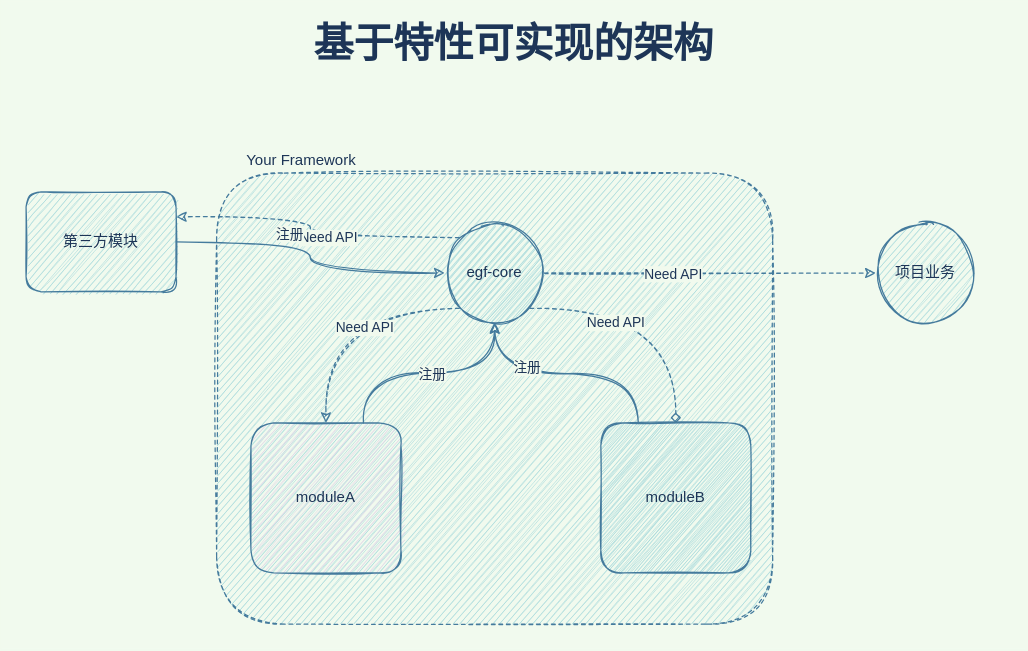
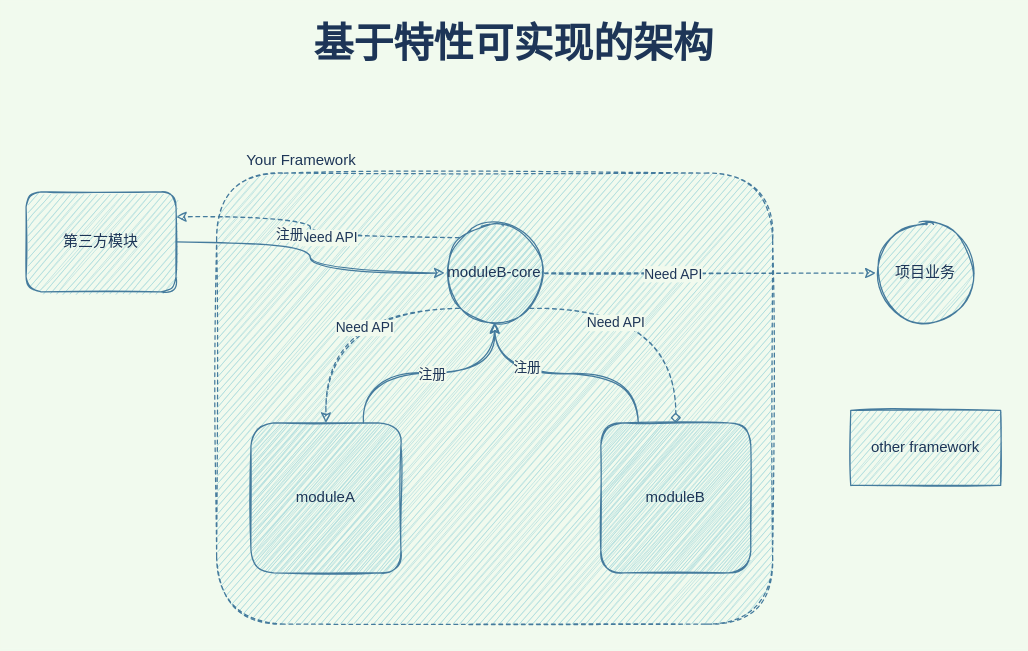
  <mxCell id="0" />
  <mxCell id="1" parent="0" />
  <mxCell id="2" value="" style="rounded=1;whiteSpace=wrap;html=1;dashed=1;sketch=1;fillColor=#A8DADC;strokeColor=#457B9D;fontColor=#1D3557;" parent="1" vertex="1"><mxGeometry x="172.5" y="138" width="445" height="361" as="geometry" /></mxCell>
  <mxCell id="3" style="edgeStyle=orthogonalEdgeStyle;curved=1;rounded=0;orthogonalLoop=1;jettySize=auto;html=1;dashed=1;sketch=1;labelBackgroundColor=#F1FAEE;strokeColor=#457B9D;fontColor=#1D3557;" parent="1" source="9" target="17" edge="1"><mxGeometry relative="1" as="geometry"><mxPoint x="680" y="218" as="targetPoint" /></mxGeometry></mxCell>
  <mxCell id="4" value="Need API" style="edgeLabel;html=1;align=center;verticalAlign=middle;resizable=0;points=[];sketch=1;labelBackgroundColor=#F1FAEE;fontColor=#1D3557;" parent="3" vertex="1" connectable="0"><mxGeometry x="-0.232" relative="1" as="geometry"><mxPoint as="offset" /></mxGeometry></mxCell>
  <mxCell id="5" style="edgeStyle=orthogonalEdgeStyle;curved=1;rounded=0;orthogonalLoop=1;jettySize=auto;html=1;entryX=0.5;entryY=0;entryDx=0;entryDy=0;dashed=1;exitX=1;exitY=1;exitDx=0;exitDy=0;sketch=1;labelBackgroundColor=#F1FAEE;strokeColor=#457B9D;fontColor=#1D3557;endArrow=diamond;" parent="1" source="9" target="15" edge="1"><mxGeometry relative="1" as="geometry" /></mxCell>
  <mxCell id="6" value="Need API" style="edgeLabel;html=1;align=center;verticalAlign=middle;resizable=0;points=[];sketch=1;labelBackgroundColor=#F1FAEE;fontColor=#1D3557;" parent="5" vertex="1" connectable="0"><mxGeometry x="-0.161" y="5" relative="1" as="geometry"><mxPoint x="-18.29" y="16.67" as="offset" /></mxGeometry></mxCell>
  <mxCell id="7" style="edgeStyle=orthogonalEdgeStyle;curved=1;rounded=0;orthogonalLoop=1;jettySize=auto;html=1;exitX=0;exitY=0;exitDx=0;exitDy=0;entryX=1;entryY=0.25;entryDx=0;entryDy=0;dashed=1;sketch=1;labelBackgroundColor=#F1FAEE;strokeColor=#457B9D;fontColor=#1D3557;" parent="1" source="9" target="21" edge="1"><mxGeometry relative="1" as="geometry" /></mxCell>
  <mxCell id="8" value="Need API" style="edgeLabel;html=1;align=center;verticalAlign=middle;resizable=0;points=[];sketch=1;labelBackgroundColor=#F1FAEE;fontColor=#1D3557;" parent="7" vertex="1" connectable="0"><mxGeometry x="-0.141" relative="1" as="geometry"><mxPoint as="offset" /></mxGeometry></mxCell>
- <mxCell id="9" value="egf-core" style="ellipse;whiteSpace=wrap;html=1;aspect=fixed;sketch=1;fillColor=#A8DADC;strokeColor=#457B9D;fontColor=#1D3557;" parent="1" vertex="1"><mxGeometry x="355" y="178" width="80" height="80" as="geometry" /></mxCell>
+ <mxCell id="9" value="moduleB-core" style="ellipse;whiteSpace=wrap;html=1;aspect=fixed;sketch=1;fillColor=#A8DADC;strokeColor=#457B9D;fontColor=#1D3557;" parent="1" vertex="1"><mxGeometry x="355" y="178" width="80" height="80" as="geometry" /></mxCell>
  <mxCell id="10" style="edgeStyle=orthogonalEdgeStyle;rounded=0;orthogonalLoop=1;jettySize=auto;html=1;entryX=0.5;entryY=1;entryDx=0;entryDy=0;curved=1;exitX=0.75;exitY=0;exitDx=0;exitDy=0;sketch=1;labelBackgroundColor=#F1FAEE;strokeColor=#457B9D;fontColor=#1D3557;" parent="1" source="12" target="9" edge="1"><mxGeometry relative="1" as="geometry" /></mxCell>
  <mxCell id="11" value="注册" style="edgeLabel;html=1;align=center;verticalAlign=middle;resizable=0;points=[];sketch=1;labelBackgroundColor=#F1FAEE;fontColor=#1D3557;" parent="10" vertex="1" connectable="0"><mxGeometry x="0.105" y="8" relative="1" as="geometry"><mxPoint x="-7.5" y="8" as="offset" /></mxGeometry></mxCell>
- <mxCell id="12" value="moduleA" style="rounded=1;whiteSpace=wrap;html=1;sketch=1;fillColor=#e1d5e7;strokeColor=#457B9D;fontColor=#1D3557;" parent="1" vertex="1"><mxGeometry x="200" y="338" width="120" height="120" as="geometry" /></mxCell>
+ <mxCell id="12" value="moduleA" style="rounded=1;whiteSpace=wrap;html=1;sketch=1;fillColor=#A8DADC;strokeColor=#457B9D;fontColor=#1D3557;" parent="1" vertex="1"><mxGeometry x="200" y="338" width="120" height="120" as="geometry" /></mxCell>
  <mxCell id="13" style="edgeStyle=orthogonalEdgeStyle;rounded=0;orthogonalLoop=1;jettySize=auto;html=1;curved=1;exitX=0.25;exitY=0;exitDx=0;exitDy=0;sketch=1;labelBackgroundColor=#F1FAEE;strokeColor=#457B9D;fontColor=#1D3557;" parent="1" source="15" edge="1"><mxGeometry relative="1" as="geometry"><mxPoint x="395" y="258" as="targetPoint" /></mxGeometry></mxCell>
  <mxCell id="14" value="注册" style="edgeLabel;html=1;align=center;verticalAlign=middle;resizable=0;points=[];sketch=1;labelBackgroundColor=#F1FAEE;fontColor=#1D3557;" parent="13" vertex="1" connectable="0"><mxGeometry x="0.033" y="-2" relative="1" as="geometry"><mxPoint x="-29.17" y="-3" as="offset" /></mxGeometry></mxCell>
  <mxCell id="15" value="moduleB" style="rounded=1;whiteSpace=wrap;html=1;sketch=1;fillColor=#A8DADC;strokeColor=#457B9D;fontColor=#1D3557;" parent="1" vertex="1"><mxGeometry x="480" y="338" width="120" height="120" as="geometry" /></mxCell>
  <mxCell id="16" value="Your Framework" style="text;html=1;align=center;verticalAlign=middle;resizable=0;points=[];autosize=1;sketch=1;fontColor=#1D3557;" parent="1" vertex="1"><mxGeometry x="190" y="118" width="100" height="20" as="geometry" /></mxCell>
  <mxCell id="17" value="项目业务" style="ellipse;whiteSpace=wrap;html=1;aspect=fixed;sketch=1;fillColor=#A8DADC;strokeColor=#457B9D;fontColor=#1D3557;" parent="1" vertex="1"><mxGeometry x="700" y="178" width="80" height="80" as="geometry" /></mxCell>
+ <mxCell id="18" value="other framework" style="whiteSpace=wrap;html=1;sketch=1;fillColor=#A8DADC;strokeColor=#457B9D;fontColor=#1D3557;" parent="1" vertex="1"><mxGeometry x="680" y="328" width="120" height="60" as="geometry" /></mxCell>
  <mxCell id="19" style="edgeStyle=orthogonalEdgeStyle;curved=1;rounded=0;orthogonalLoop=1;jettySize=auto;html=1;entryX=0;entryY=0.5;entryDx=0;entryDy=0;sketch=1;labelBackgroundColor=#F1FAEE;strokeColor=#457B9D;fontColor=#1D3557;" parent="1" source="21" target="9" edge="1"><mxGeometry relative="1" as="geometry" /></mxCell>
  <mxCell id="20" value="注册" style="edgeLabel;html=1;align=center;verticalAlign=middle;resizable=0;points=[];sketch=1;labelBackgroundColor=#F1FAEE;fontColor=#1D3557;" parent="19" vertex="1" connectable="0"><mxGeometry x="-0.253" y="7" relative="1" as="geometry"><mxPoint as="offset" /></mxGeometry></mxCell>
  <mxCell id="21" value="第三方模块" style="rounded=1;whiteSpace=wrap;html=1;sketch=1;fillColor=#A8DADC;strokeColor=#457B9D;fontColor=#1D3557;" parent="1" vertex="1"><mxGeometry x="20" y="153" width="120" height="80" as="geometry" /></mxCell>
  <mxCell id="22" style="edgeStyle=orthogonalEdgeStyle;curved=1;rounded=0;orthogonalLoop=1;jettySize=auto;html=1;entryX=0.5;entryY=0;entryDx=0;entryDy=0;dashed=1;exitX=0;exitY=1;exitDx=0;exitDy=0;sketch=1;labelBackgroundColor=#F1FAEE;strokeColor=#457B9D;fontColor=#1D3557;" parent="1" source="9" target="12" edge="1"><mxGeometry relative="1" as="geometry"><mxPoint x="405" y="268" as="sourcePoint" /><mxPoint x="450" y="358" as="targetPoint" /></mxGeometry></mxCell>
  <mxCell id="23" value="Need API" style="edgeLabel;html=1;align=center;verticalAlign=middle;resizable=0;points=[];sketch=1;labelBackgroundColor=#F1FAEE;fontColor=#1D3557;" parent="22" vertex="1" connectable="0"><mxGeometry x="-0.161" y="5" relative="1" as="geometry"><mxPoint x="6.62" y="10.5" as="offset" /></mxGeometry></mxCell>
  <mxCell id="24" value="&lt;font style=&quot;font-size: 32px&quot;&gt;&lt;b&gt;基于特性可实现的架构&lt;/b&gt;&lt;/font&gt;" style="text;html=1;align=center;verticalAlign=middle;resizable=0;points=[];autosize=1;sketch=1;fontColor=#1D3557;" parent="1" vertex="1"><mxGeometry x="240" y="20" width="340" height="30" as="geometry" /></mxCell>
